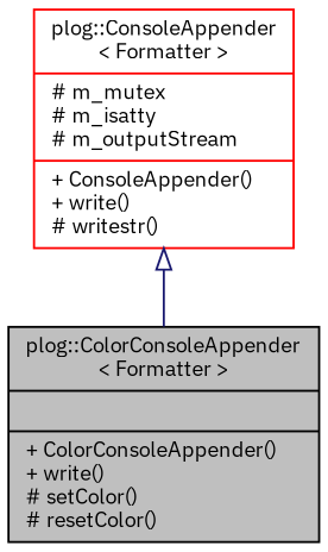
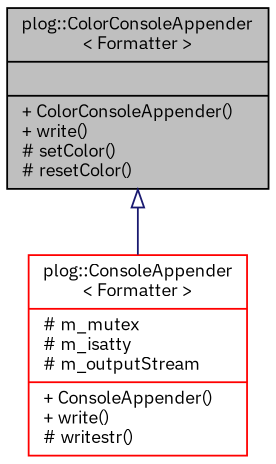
  digraph {
    fontname="IBM Plex Sans"
    node [fontname="IBM Plex Sans" fontsize=10 shape=record]
    n1 [color=black fillcolor=grey75 fontcolor=black height=0.2 label="{plog::ColorConsoleAppender\l\< Formatter \>\n||+ ColorConsoleAppender()\l+ write()\l# setColor()\l# resetColor()\l}" style=filled width=0.4]
    n2 [color=red height=0.2 label="{plog::ConsoleAppender\l\< Formatter \>\n|# m_mutex\l# m_isatty\l# m_outputStream\l|+ ConsoleAppender()\l+ write()\l# writestr()\l}" width=0.4]
-   n2 -> n1 [arrowtail=onormal color=midnightblue dir=back fontname="IBM Plex Sans" fontsize=10 labelfontname=Helvetica labelfontsize=10 style=solid]
+   n1 -> n2 [arrowtail=onormal color=midnightblue dir=back fontname="IBM Plex Sans" fontsize=10 labelfontname=Helvetica labelfontsize=10 style=solid]
  }
